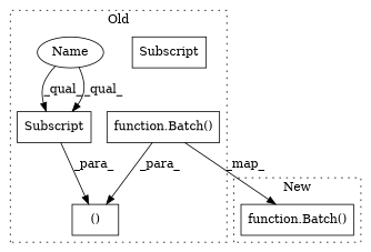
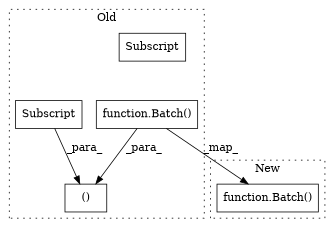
  digraph {
    node [a=75 l="11,0" s="1820,0" shape=box]
    n1 [l=174 label="function.Batch()" s=1644]
    n2 [a=54 l=13 label="()" s=1818]
    n3 [a=63 label=Subscript]
-   n4 [a=87 l=5 label=Name s=1820 shape=ellipse]
    n5 [a=63 label=Subscript]
    n6 [l=149 label="function.Batch()" s=1677]
    subgraph cluster_1 {
      label=Old
      style=dotted
      n1
      n2
      n3
-     n4
      n5
    }
    subgraph cluster_2 {
      label=New
      style=dotted
      n6
    }
    n1 -> n2 [label=_para_]
    n1 -> n6 [label=_map_]
-   n4 -> n5 [label=_qual_]
-   n4 -> n5 [label=_qual_]
    n5 -> n2 [label=_para_]
  }
